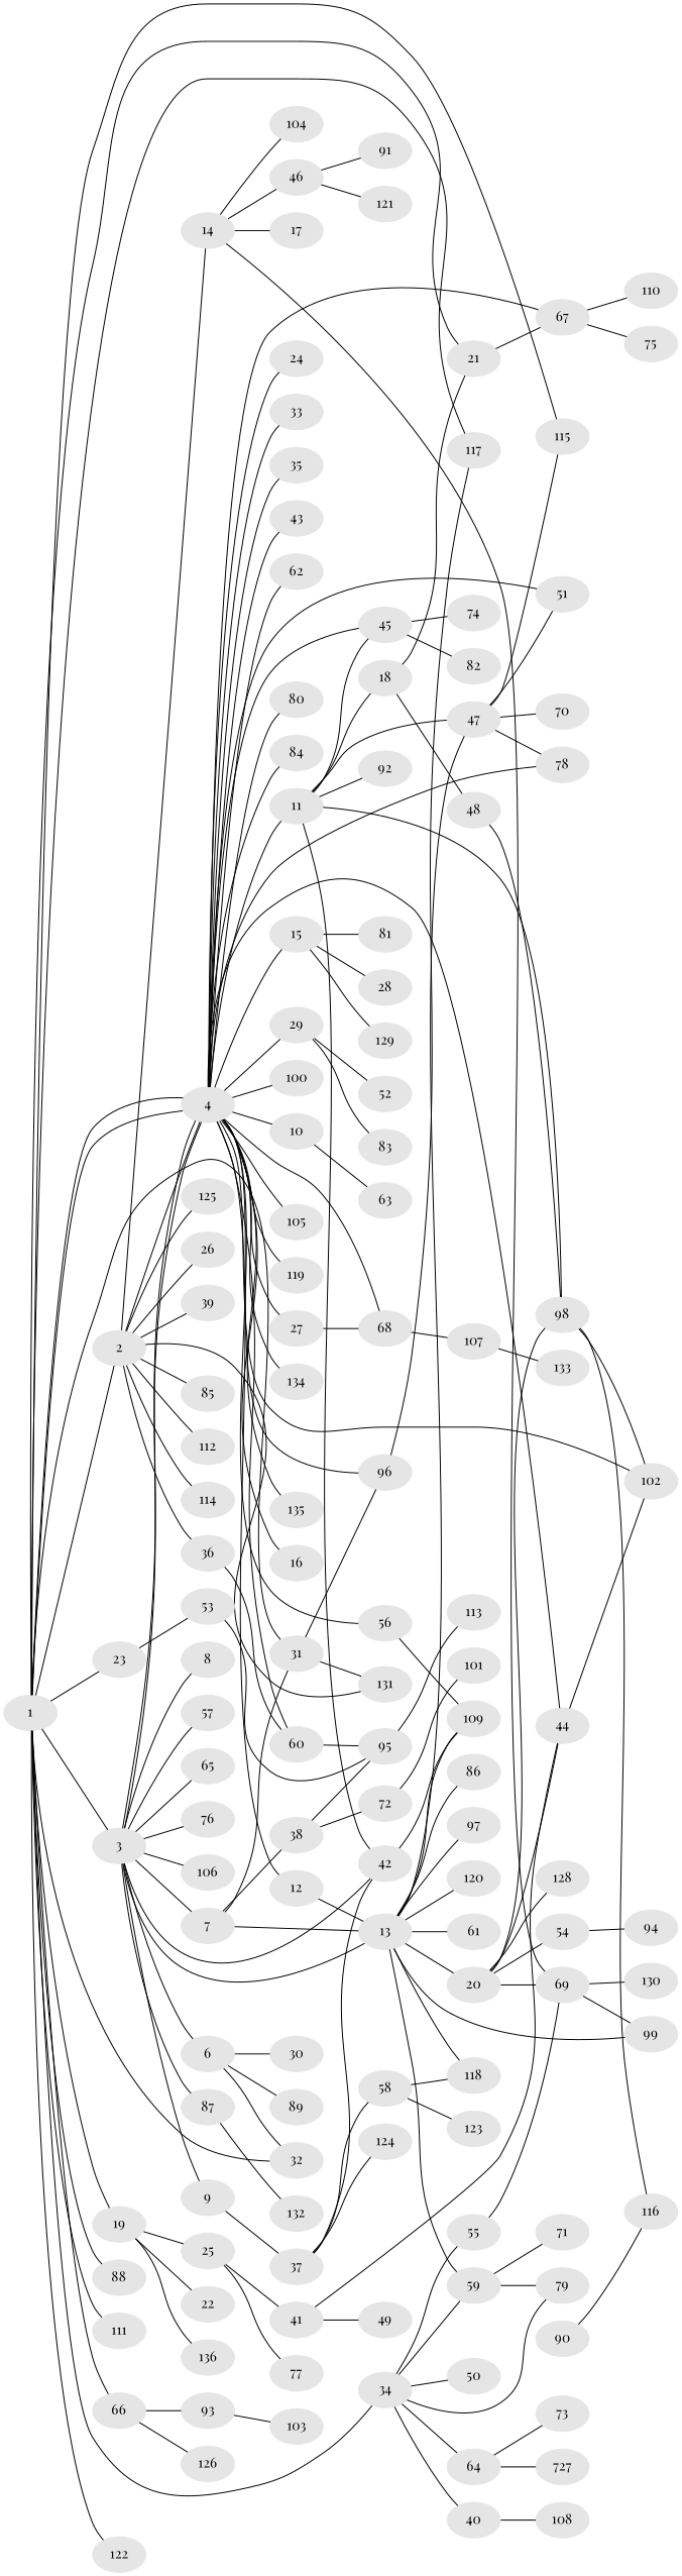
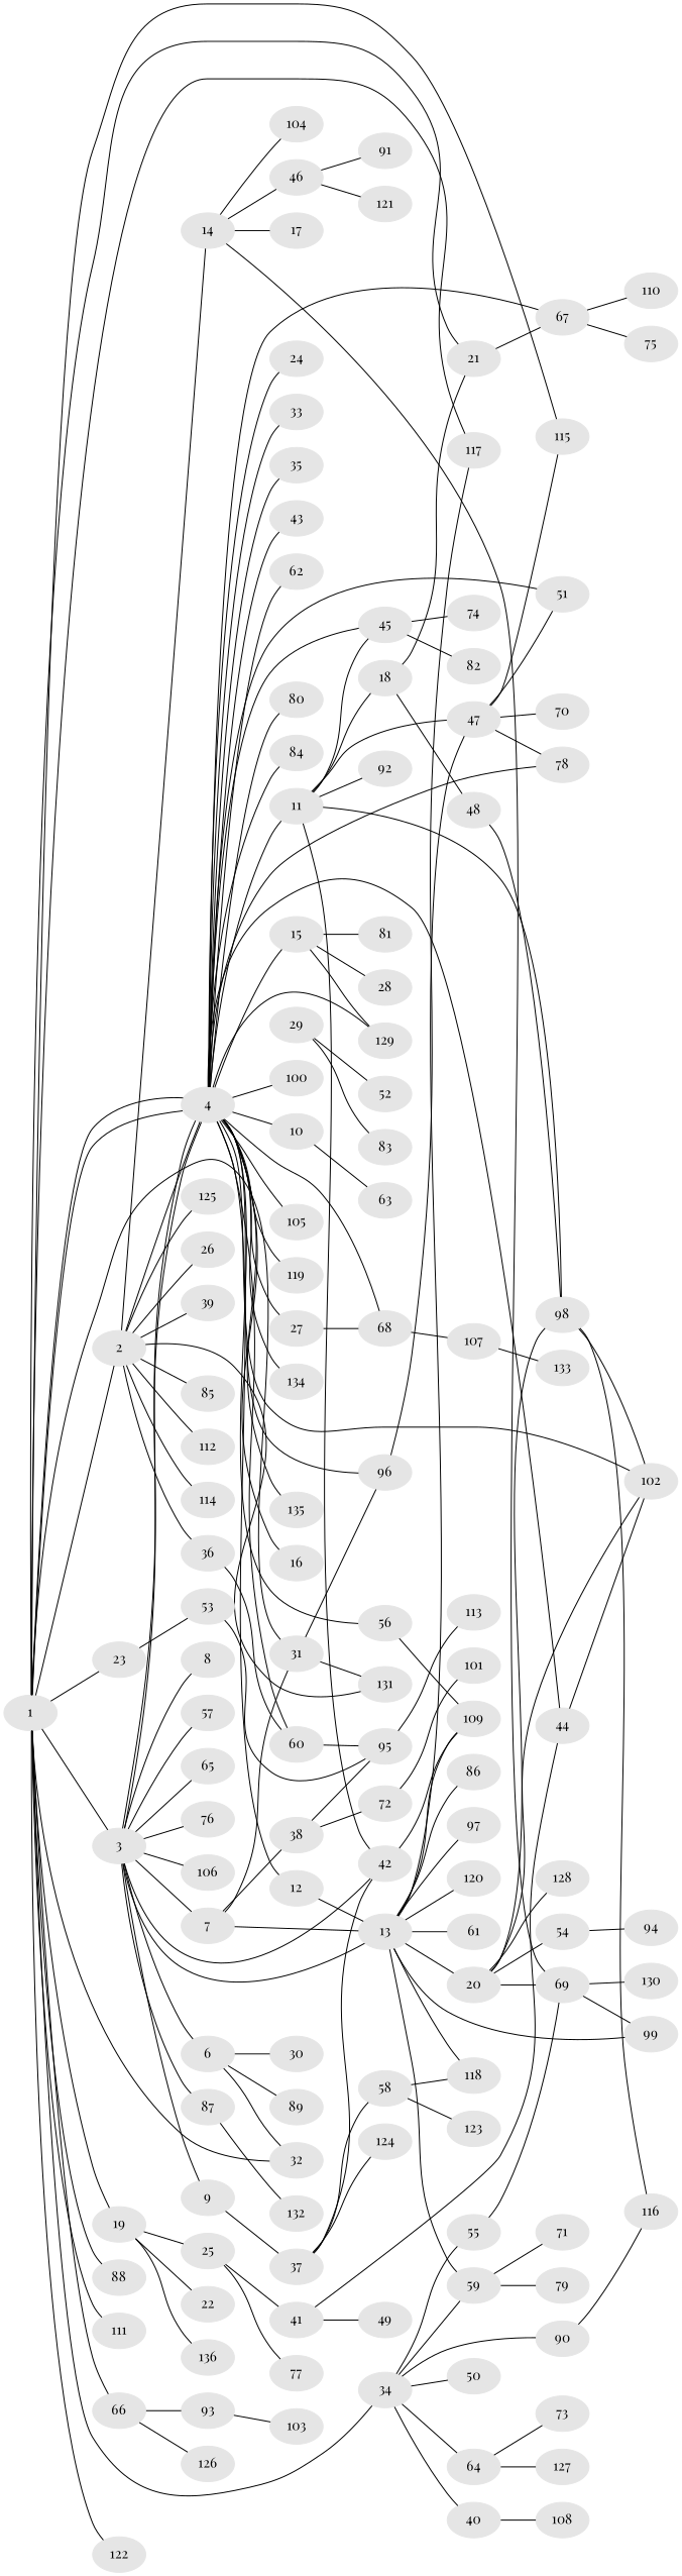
  graph {
    fontname="Playfair Display"
    rankdir=LR
    node [color=gray90 fontname="Playfair Display" style=filled]
    edge [fontname="Playfair Display"]
    1
    2
    3
    4
    19
    21
    23
    31
    32
    34
    66
    88
    111
    115
    117
    122
    14
    26
    36
    39
    85
    112
    114
    125
    131
    6
    7
    8
    9
    13
    42
    57
    65
    76
    87
    106
    10
    11
    12
    15
    16
    24
    27
    29
    33
    35
    43
    44
    45
    51
    56
    60
    62
    67
    68
    78
    80
    84
    96
    100
    102
    105
    119
    134
    135
    22
    25
    136
    53
    59
    40
    50
    55
    64
    90
    95
    93
    126
    17
    46
    69
    104
    30
    89
    38
    37
    47
    20
    61
    86
    97
    99
    109
    118
    120
    132
    63
    18
    92
    98
    28
    81
    129
    52
    83
    74
    82
    75
    110
    107
    72
    58
    124
    48
    70
    116
    54
    128
    71
    79
    91
    121
    130
    41
    77
    94
    49
    108
    73
-   127 [label=727]
+   127
    123
    101
    113
    103
    133
    1 -- 2
    1 -- 3
    1 -- 4
    1 -- 4
    1 -- 19
    1 -- 21
    1 -- 23
    1 -- 31
    1 -- 32
    1 -- 34
    1 -- 66
    1 -- 88
    1 -- 111
    1 -- 115
    1 -- 117
    1 -- 122
    2 -- 4
    2 -- 14
    2 -- 26
    2 -- 36
    2 -- 39
    2 -- 85
    2 -- 112
    2 -- 114
    2 -- 125
    2 -- 131
    3 -- 4
    3 -- 4
    3 -- 6
    3 -- 7
    3 -- 8
    3 -- 9
    3 -- 13
    3 -- 42
    3 -- 57
    3 -- 65
    3 -- 76
    3 -- 87
    3 -- 106
    4 -- 10
    4 -- 11
    4 -- 12
    4 -- 15
    4 -- 16
    4 -- 24
    4 -- 27
-   4 -- 29
+   4 -- 129
    4 -- 33
    4 -- 35
    4 -- 43
    4 -- 44
    4 -- 45
    4 -- 51
    4 -- 56
    4 -- 60
    4 -- 62
    4 -- 67
    4 -- 68
    4 -- 78
    4 -- 80
    4 -- 84
    4 -- 96
    4 -- 100
    4 -- 102
    4 -- 105
    4 -- 119
    4 -- 134
    4 -- 135
    19 -- 22
    19 -- 25
    19 -- 136
    21 -- 67
    23 -- 53
    31 -- 131
    31 -- 96
    34 -- 59
    34 -- 40
    34 -- 50
    34 -- 55
    34 -- 64
-   34 -- 79
+   34 -- 90
    66 -- 93
    66 -- 126
    14 -- 17
    14 -- 46
    14 -- 69
    14 -- 104
    36 -- 60
    6 -- 32
    6 -- 30
    6 -- 89
    7 -- 31
    7 -- 13
    7 -- 38
    9 -- 37
    13 -- 59
    13 -- 47
    13 -- 20
    13 -- 61
    13 -- 86
    13 -- 97
    13 -- 99
    13 -- 109
    13 -- 118
    13 -- 120
    42 -- 109
    87 -- 132
    10 -- 63
    11 -- 42
    11 -- 45
    11 -- 47
    11 -- 18
    11 -- 92
    11 -- 98
    12 -- 13
    15 -- 28
    15 -- 81
    15 -- 129
    27 -- 68
    29 -- 52
    29 -- 83
    44 -- 102
    45 -- 74
    45 -- 82
    56 -- 109
    60 -- 95
    67 -- 75
    67 -- 110
    68 -- 107
    96 -- 117
    25 -- 41
    25 -- 77
    53 -- 95
    59 -- 71
    59 -- 79
    40 -- 108
    55 -- 69
    64 -- 73
    64 -- 127
    90 -- 116
    95 -- 113
    93 -- 103
    46 -- 91
    46 -- 121
    69 -- 99
    69 -- 130
    38 -- 95
    38 -- 72
    37 -- 42
    37 -- 58
    37 -- 124
    47 -- 115
    47 -- 51
    47 -- 78
    47 -- 70
-   20 -- 44
+   20 -- 102
    20 -- 69
    20 -- 98
    20 -- 54
    20 -- 128
    18 -- 21
    18 -- 48
    98 -- 102
    98 -- 116
    107 -- 133
    72 -- 101
    58 -- 118
    58 -- 123
    48 -- 98
    54 -- 94
    41 -- 44
    41 -- 49
  }
